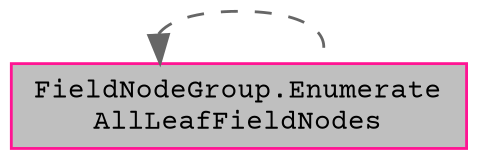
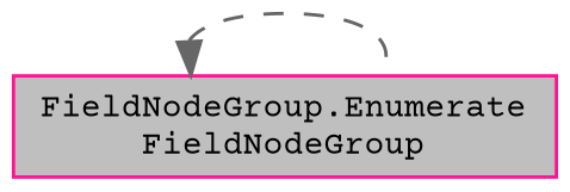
  digraph {
    rankdir=LR
    fontname="Courier Prime"
-   n1 [color=deeppink fillcolor=grey75 fontcolor=black fontname="Courier Prime" fontsize=10 height=0.2 label="FieldNodeGroup.Enumerate\lAllLeafFieldNodes" shape=record style=filled width=0.4]
+   n1 [color=deeppink fillcolor=grey75 fontcolor=black fontname="Courier Prime" fontsize=10 height=0.2 label="FieldNodeGroup.Enumerate\lFieldNodeGroup" shape=record style=filled width=0.4]
    n1 -> n1 [color=gray40 dir=back fontname="Courier Prime" fontsize=10 labelfontname=Helvetica labelfontsize=10 style=dashed]
  }
